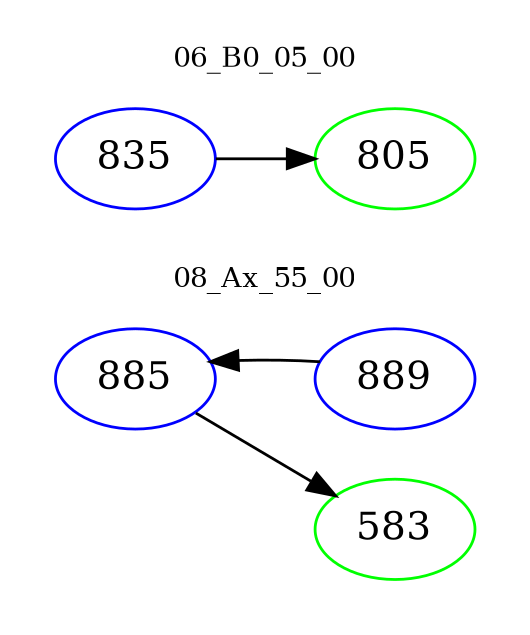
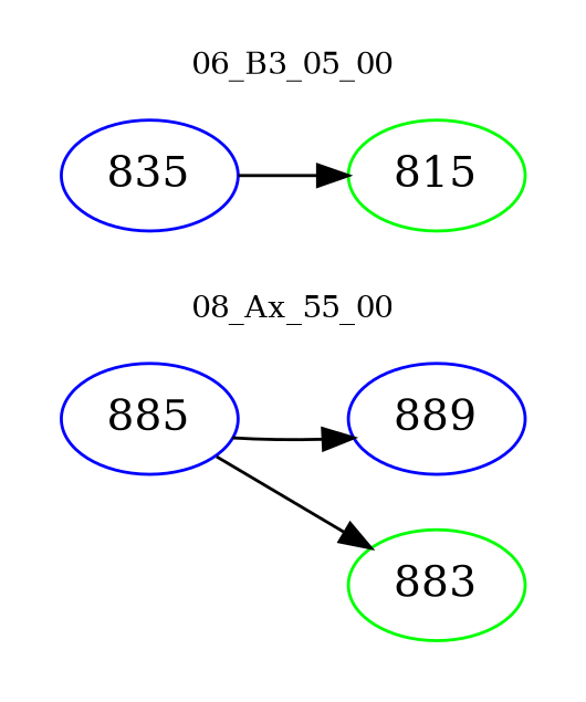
  digraph {
    rankdir=LR
    node [color=blue]
    edge [color=black]
    n1 [label=885]
-   n2 [color=green label=583]
+   n2 [color=green label=883]
    n3 [label=889]
    n4 [label=835]
-   n5 [color=green label=805]
+   n5 [color=green label=815]
    subgraph cluster_1 {
      color=white
      fontsize=10
      label="08_Ax_55_00"
      n1
      n2
      n3
    }
    subgraph cluster_2 {
      color=white
      fontsize=10
-     label="06_B0_05_00"
+     label="06_B3_05_00"
      n4
      n5
    }
    n1 -> n2
-   n3 -> n1
+   n1 -> n3
    n4 -> n5
  }
